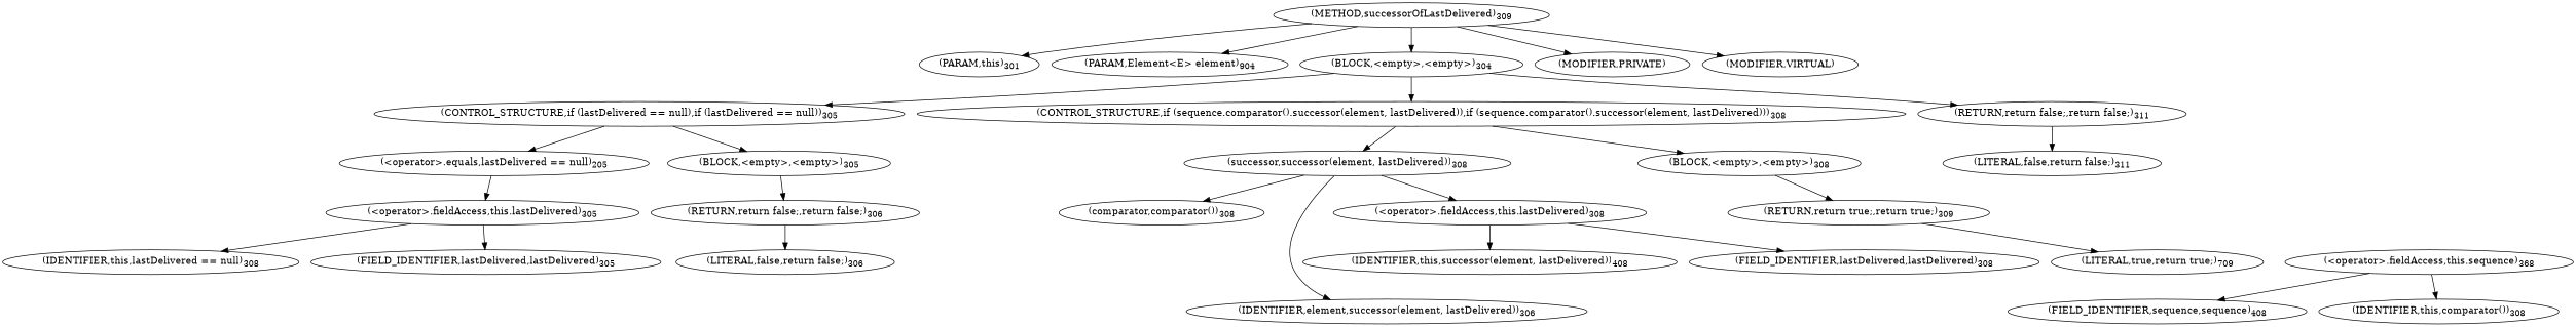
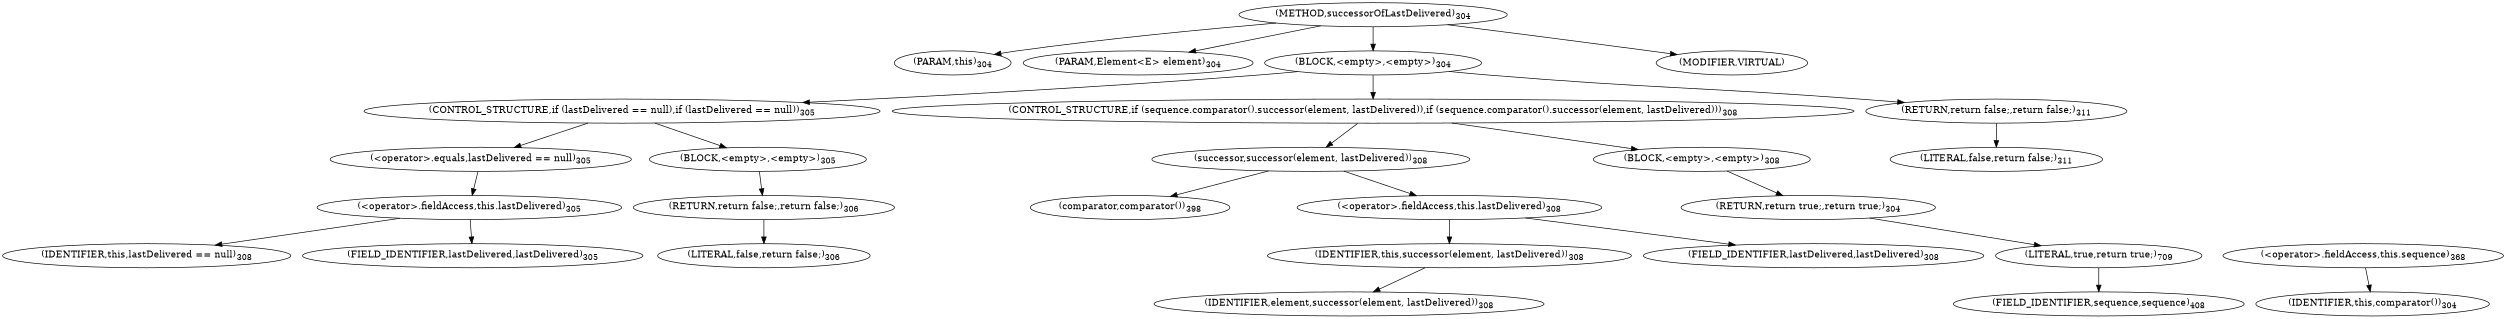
  digraph {
-   n1 [label=<(METHOD,successorOfLastDelivered)<SUB>309</SUB>>]
-   n2 [label=<(PARAM,this)<SUB>301</SUB>>]
-   n3 [label=<(PARAM,Element&lt;E&gt; element)<SUB>904</SUB>>]
+   n1 [label=<(METHOD,successorOfLastDelivered)<SUB>304</SUB>>]
+   n2 [label=<(PARAM,this)<SUB>304</SUB>>]
+   n3 [label=<(PARAM,Element&lt;E&gt; element)<SUB>304</SUB>>]
    n4 [label=<(BLOCK,&lt;empty&gt;,&lt;empty&gt;)<SUB>304</SUB>>]
-   n5 [label=<(MODIFIER,PRIVATE)>]
    n6 [label=<(MODIFIER,VIRTUAL)>]
    n7 [label=<(CONTROL_STRUCTURE,if (lastDelivered == null),if (lastDelivered == null))<SUB>305</SUB>>]
    n8 [label=<(CONTROL_STRUCTURE,if (sequence.comparator().successor(element, lastDelivered)),if (sequence.comparator().successor(element, lastDelivered)))<SUB>308</SUB>>]
    n9 [label=<(RETURN,return false;,return false;)<SUB>311</SUB>>]
-   n10 [label=<(&lt;operator&gt;.equals,lastDelivered == null)<SUB>205</SUB>>]
+   n10 [label=<(&lt;operator&gt;.equals,lastDelivered == null)<SUB>305</SUB>>]
    n11 [label=<(BLOCK,&lt;empty&gt;,&lt;empty&gt;)<SUB>305</SUB>>]
    n12 [label=<(successor,successor(element, lastDelivered))<SUB>308</SUB>>]
    n13 [label=<(BLOCK,&lt;empty&gt;,&lt;empty&gt;)<SUB>308</SUB>>]
    n14 [label=<(LITERAL,false,return false;)<SUB>311</SUB>>]
    n15 [label=<(&lt;operator&gt;.fieldAccess,this.lastDelivered)<SUB>305</SUB>>]
    n16 [label=<(RETURN,return false;,return false;)<SUB>306</SUB>>]
    n17 [label=<(IDENTIFIER,this,lastDelivered == null)<SUB>308</SUB>>]
    n18 [label=<(FIELD_IDENTIFIER,lastDelivered,lastDelivered)<SUB>305</SUB>>]
    n19 [label=<(LITERAL,false,return false;)<SUB>306</SUB>>]
-   n20 [label=<(comparator,comparator())<SUB>308</SUB>>]
-   n21 [label=<(IDENTIFIER,element,successor(element, lastDelivered))<SUB>306</SUB>>]
+   n20 [label=<(comparator,comparator())<SUB>398</SUB>>]
+   n21 [label=<(IDENTIFIER,element,successor(element, lastDelivered))<SUB>308</SUB>>]
    n22 [label=<(&lt;operator&gt;.fieldAccess,this.lastDelivered)<SUB>308</SUB>>]
-   n23 [label=<(RETURN,return true;,return true;)<SUB>309</SUB>>]
-   n24 [label=<(IDENTIFIER,this,successor(element, lastDelivered))<SUB>408</SUB>>]
+   n23 [label=<(RETURN,return true;,return true;)<SUB>304</SUB>>]
+   n24 [label=<(IDENTIFIER,this,successor(element, lastDelivered))<SUB>308</SUB>>]
    n25 [label=<(FIELD_IDENTIFIER,lastDelivered,lastDelivered)<SUB>308</SUB>>]
    n26 [label=<(&lt;operator&gt;.fieldAccess,this.sequence)<SUB>368</SUB>>]
-   n27 [label=<(IDENTIFIER,this,comparator())<SUB>308</SUB>>]
+   n27 [label=<(IDENTIFIER,this,comparator())<SUB>304</SUB>>]
    n28 [label=<(FIELD_IDENTIFIER,sequence,sequence)<SUB>408</SUB>>]
    n29 [label=<(LITERAL,true,return true;)<SUB>709</SUB>>]
    n1 -> n2
    n1 -> n3
    n1 -> n4
-   n1 -> n5
    n1 -> n6
    n4 -> n7
    n4 -> n8
    n4 -> n9
    n7 -> n10
    n7 -> n11
    n8 -> n12
    n8 -> n13
    n9 -> n14
    n10 -> n15
    n11 -> n16
    n12 -> n20
-   n12 -> n21
+   n24 -> n21
    n12 -> n22
    n13 -> n23
    n15 -> n17
    n15 -> n18
    n16 -> n19
    n22 -> n24
    n22 -> n25
    n23 -> n29
    n26 -> n27
-   n26 -> n28
+   n29 -> n28
  }
